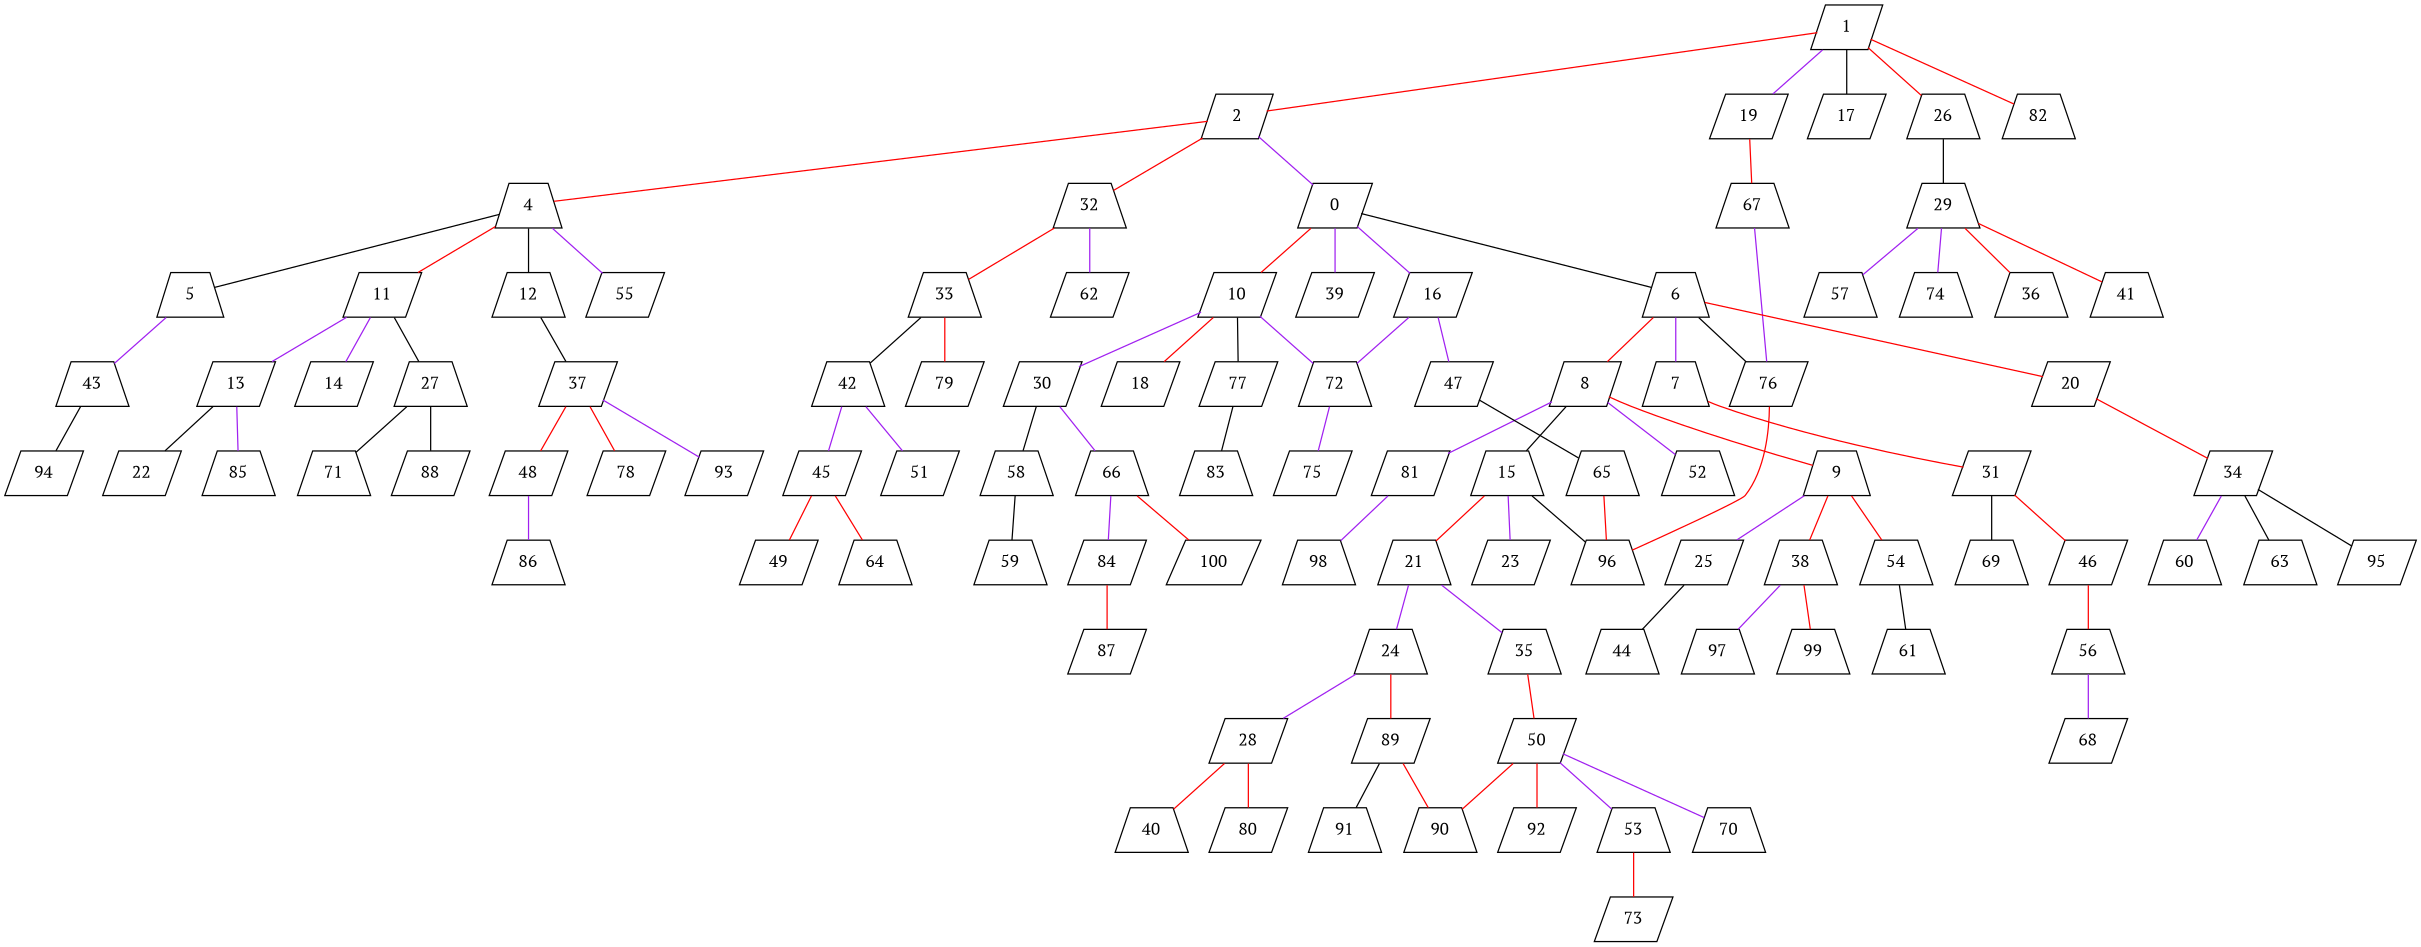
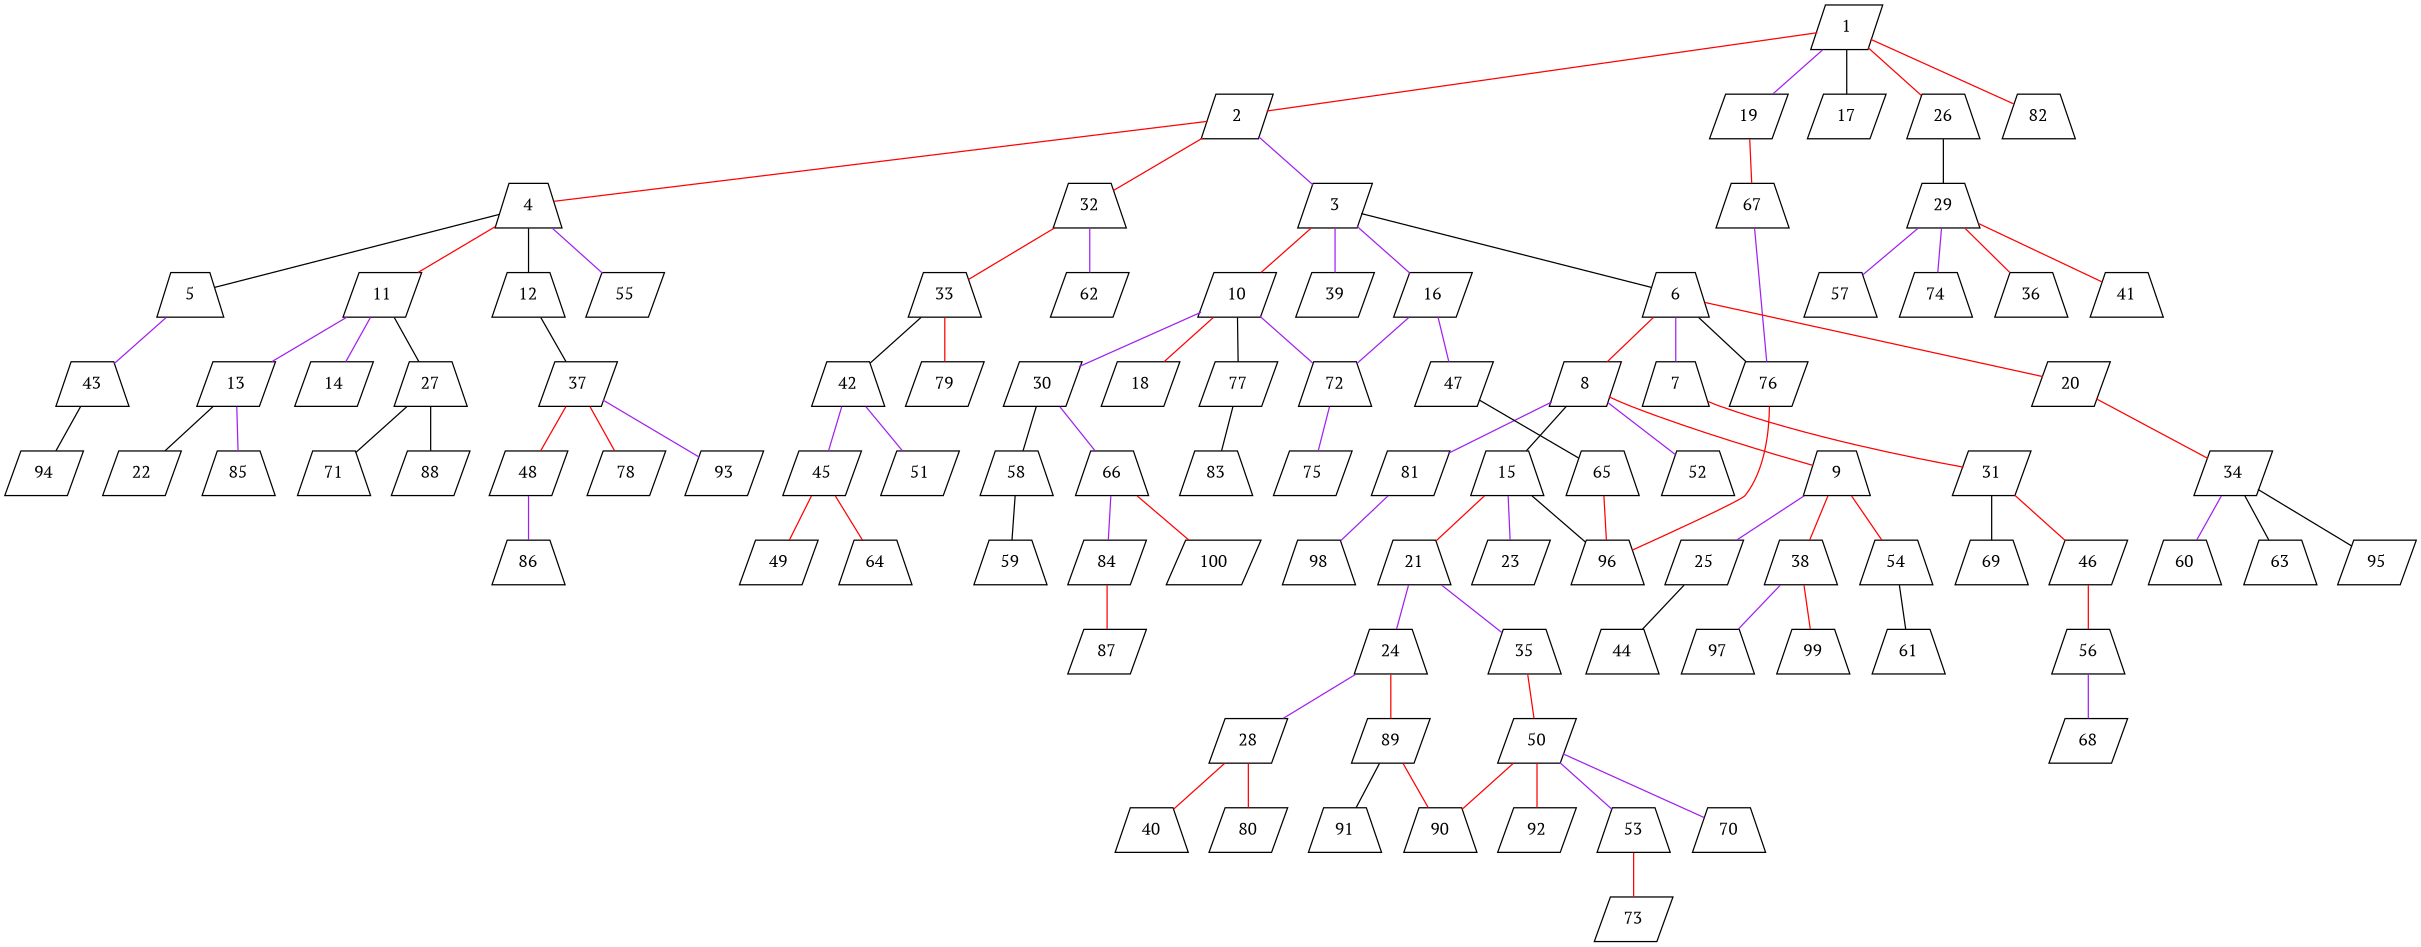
  graph {
    fontname="PT Serif"
    node [fontname="PT Serif" shape=trapezium]
    edge [color=red fontname="PT Serif"]
    1 [shape=parallelogram]
    2 [shape=parallelogram]
    17 [shape=parallelogram]
    19 [shape=parallelogram]
    26
    82
-   3 [shape=parallelogram label=0]
+   3 [shape=parallelogram]
    4
    32
    67
    29
    6
    10 [shape=parallelogram]
    16 [shape=parallelogram]
    39 [shape=parallelogram]
    5
    11 [shape=parallelogram]
    12
    55 [shape=parallelogram]
    33
    62 [shape=parallelogram]
    76 [shape=parallelogram]
    36
    41
    57
    74
    7
    8 [shape=parallelogram]
    20 [shape=parallelogram]
    18 [shape=parallelogram]
    30 [shape=parallelogram]
    72
    77 [shape=parallelogram]
    47 [shape=parallelogram]
    43
    13 [shape=parallelogram]
    14 [shape=parallelogram]
    27
    37 [shape=parallelogram]
    42
    79 [shape=parallelogram]
    31 [shape=parallelogram]
    9
    15
    52
    81 [shape=parallelogram]
    34 [shape=parallelogram]
    96
    58
    66
    75 [shape=parallelogram]
    83
    65
    94 [shape=parallelogram]
    22 [shape=parallelogram]
    85
    71
    88 [shape=parallelogram]
    48 [shape=parallelogram]
    78 [shape=parallelogram]
    93 [shape=parallelogram]
    46 [shape=parallelogram]
    69
    25 [shape=parallelogram]
    38
    54
    21
    23 [shape=parallelogram]
    98
    60
    63
    95 [shape=parallelogram]
    56
    44
    97
    99
    61
    24
    35
    59
    84 [shape=parallelogram]
    100 [shape=parallelogram]
    86
    28 [shape=parallelogram]
    89 [shape=parallelogram]
    50 [shape=parallelogram]
    40
    80 [shape=parallelogram]
    90
    91
    53
    70
    92 [shape=parallelogram]
    87 [shape=parallelogram]
    68 [shape=parallelogram]
    45 [shape=parallelogram]
    51 [shape=parallelogram]
    49 [shape=parallelogram]
    64
    73 [shape=parallelogram]
    1 -- 2
    1 -- 17 [color=black]
    1 -- 19 [color=purple]
    1 -- 26
    1 -- 82
    2 -- 3 [color=purple]
    2 -- 4
    2 -- 32
    19 -- 67
    26 -- 29 [color=black]
    3 -- 6 [color=black]
    3 -- 10
    3 -- 16 [color=purple]
    3 -- 39 [color=purple]
    4 -- 5 [color=black]
    4 -- 11
    4 -- 12 [color=black]
    4 -- 55 [color=purple]
    32 -- 33
    32 -- 62 [color=purple]
    67 -- 76 [color=purple]
    29 -- 36
    29 -- 41
    29 -- 57 [color=purple]
    29 -- 74 [color=purple]
    6 -- 76 [color=black]
    6 -- 7 [color=purple]
    6 -- 8
    6 -- 20
    10 -- 18
    10 -- 30 [color=purple]
    10 -- 72 [color=purple]
    10 -- 77 [color=black]
    16 -- 72 [color=purple]
    16 -- 47 [color=purple]
    5 -- 43 [color=purple]
    11 -- 13 [color=purple]
    11 -- 14 [color=purple]
    11 -- 27 [color=black]
    12 -- 37 [color=black]
    33 -- 42 [color=black]
    33 -- 79
    76 -- 96
    7 -- 31
    8 -- 9
    8 -- 15 [color=black]
    8 -- 52 [color=purple]
    8 -- 81 [color=purple]
    20 -- 34
    30 -- 58 [color=black]
    30 -- 66 [color=purple]
    72 -- 75 [color=purple]
    77 -- 83 [color=black]
    47 -- 65 [color=black]
    43 -- 94 [color=black]
    13 -- 22 [color=black]
    13 -- 85 [color=purple]
    27 -- 71 [color=black]
    27 -- 88 [color=black]
    37 -- 48
    37 -- 78
    37 -- 93 [color=purple]
    42 -- 45 [color=purple]
    42 -- 51 [color=purple]
    31 -- 46
    31 -- 69 [color=black]
    9 -- 25 [color=purple]
    9 -- 38
    9 -- 54
    15 -- 96 [color=black]
    15 -- 21
    15 -- 23 [color=purple]
    81 -- 98 [color=purple]
    34 -- 60 [color=purple]
    34 -- 63 [color=black]
    34 -- 95 [color=black]
    58 -- 59 [color=black]
    66 -- 84 [color=purple]
    66 -- 100
    65 -- 96
    48 -- 86 [color=purple]
    46 -- 56
    25 -- 44 [color=black]
    38 -- 97 [color=purple]
    38 -- 99
    54 -- 61 [color=black]
    21 -- 24 [color=purple]
    21 -- 35 [color=purple]
    56 -- 68 [color=purple]
    24 -- 28 [color=purple]
    24 -- 89
    35 -- 50
    84 -- 87
    28 -- 40
    28 -- 80
    89 -- 90
    89 -- 91 [color=black]
    50 -- 90
    50 -- 53 [color=purple]
    50 -- 70 [color=purple]
    50 -- 92
    53 -- 73
    45 -- 49
    45 -- 64
  }
